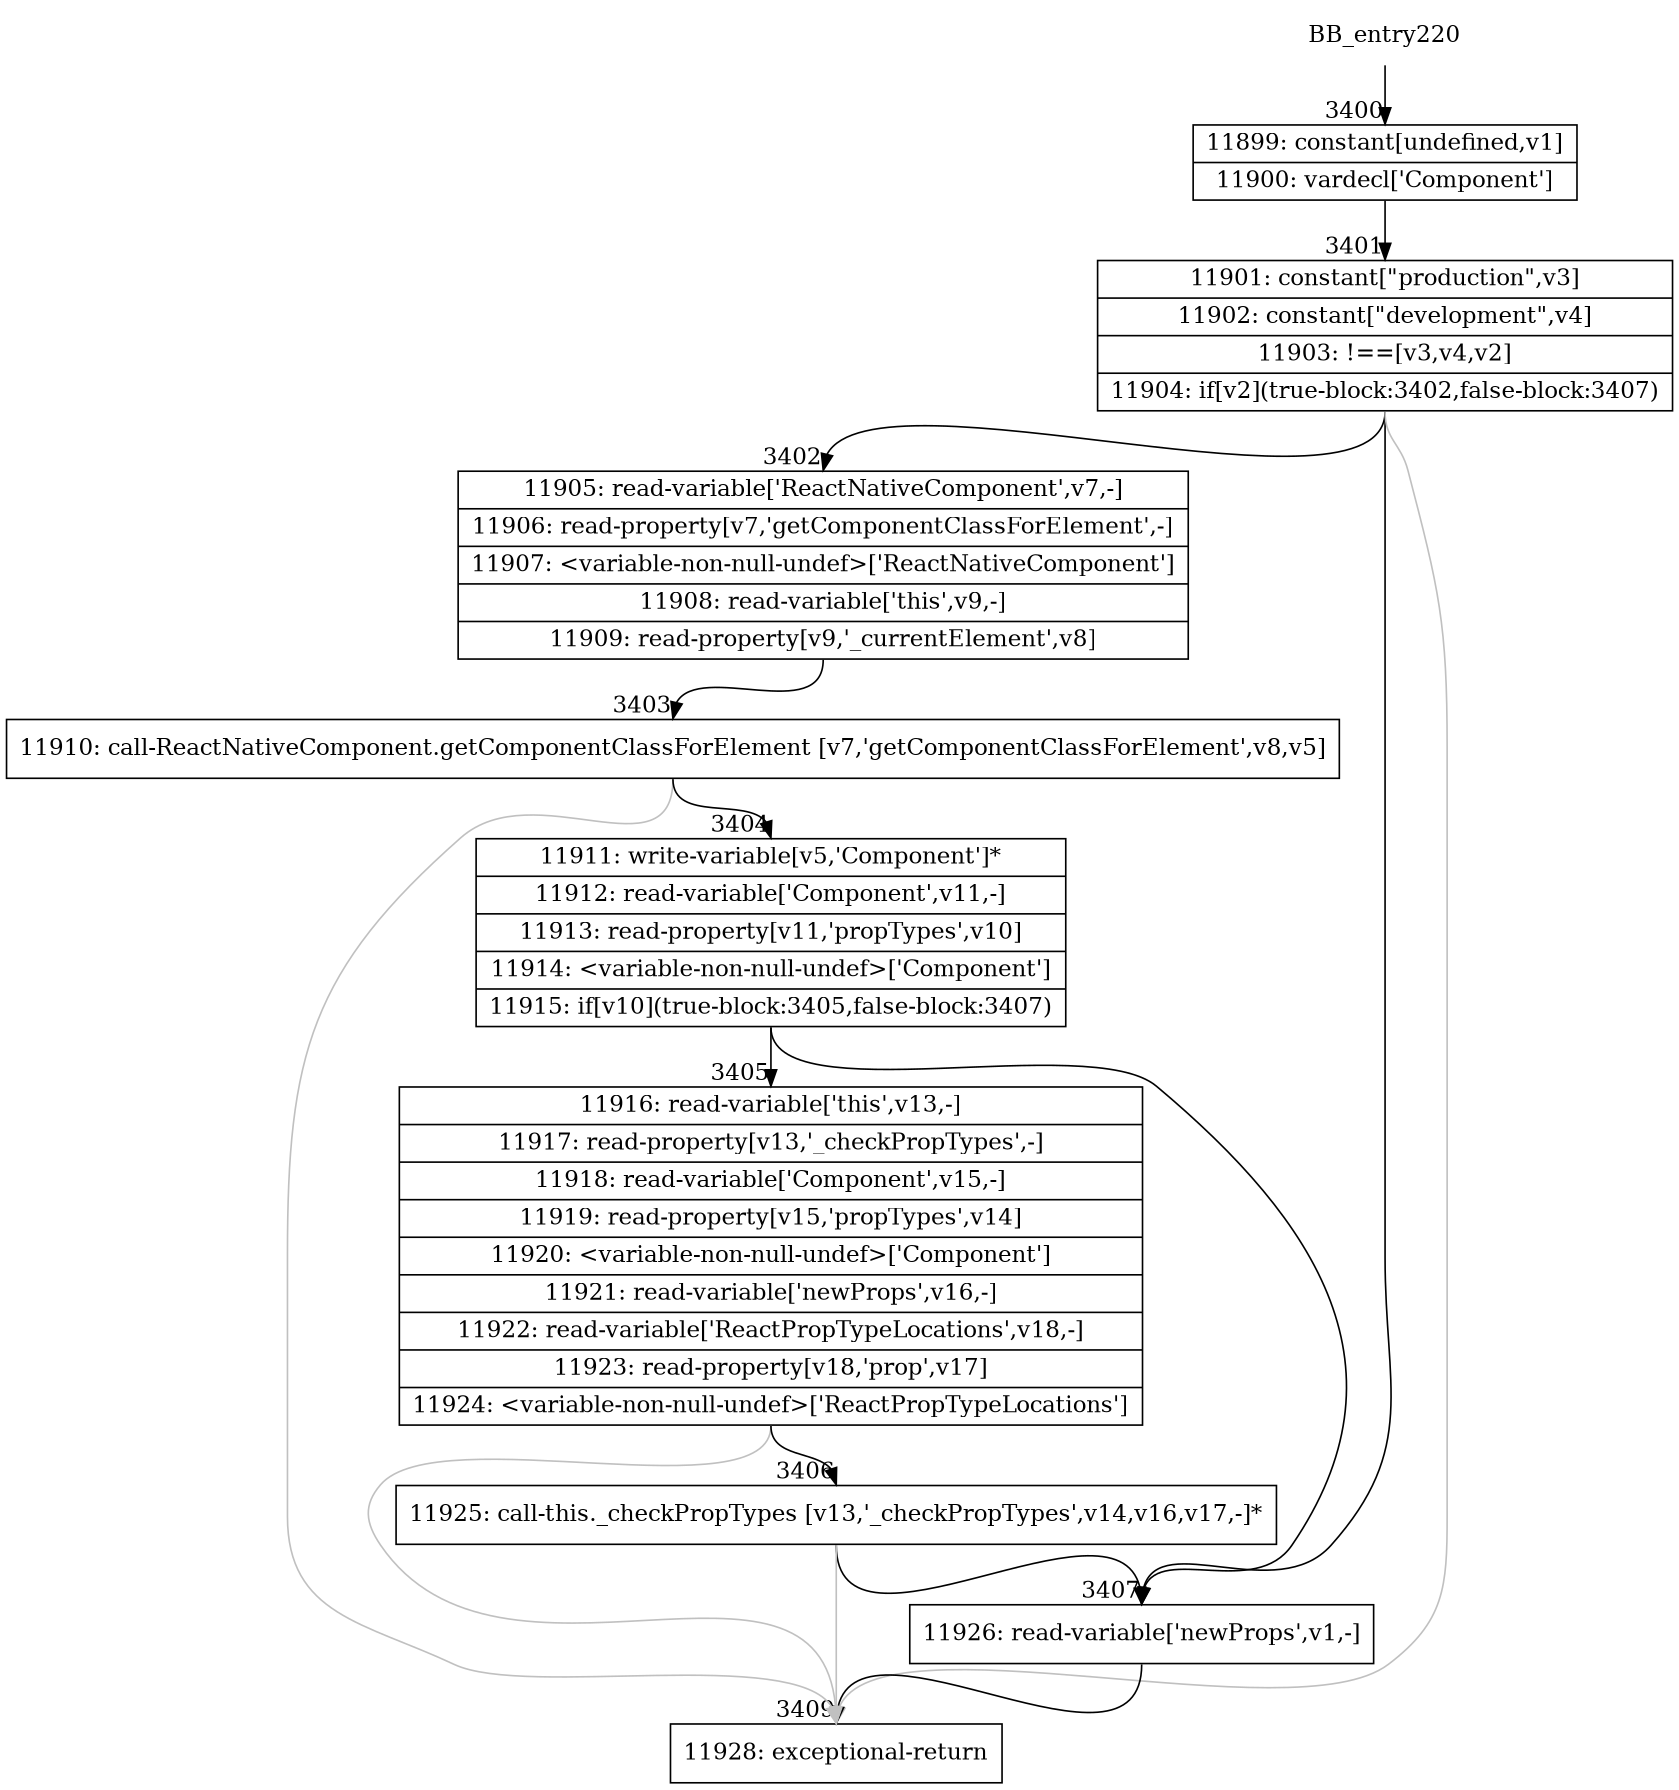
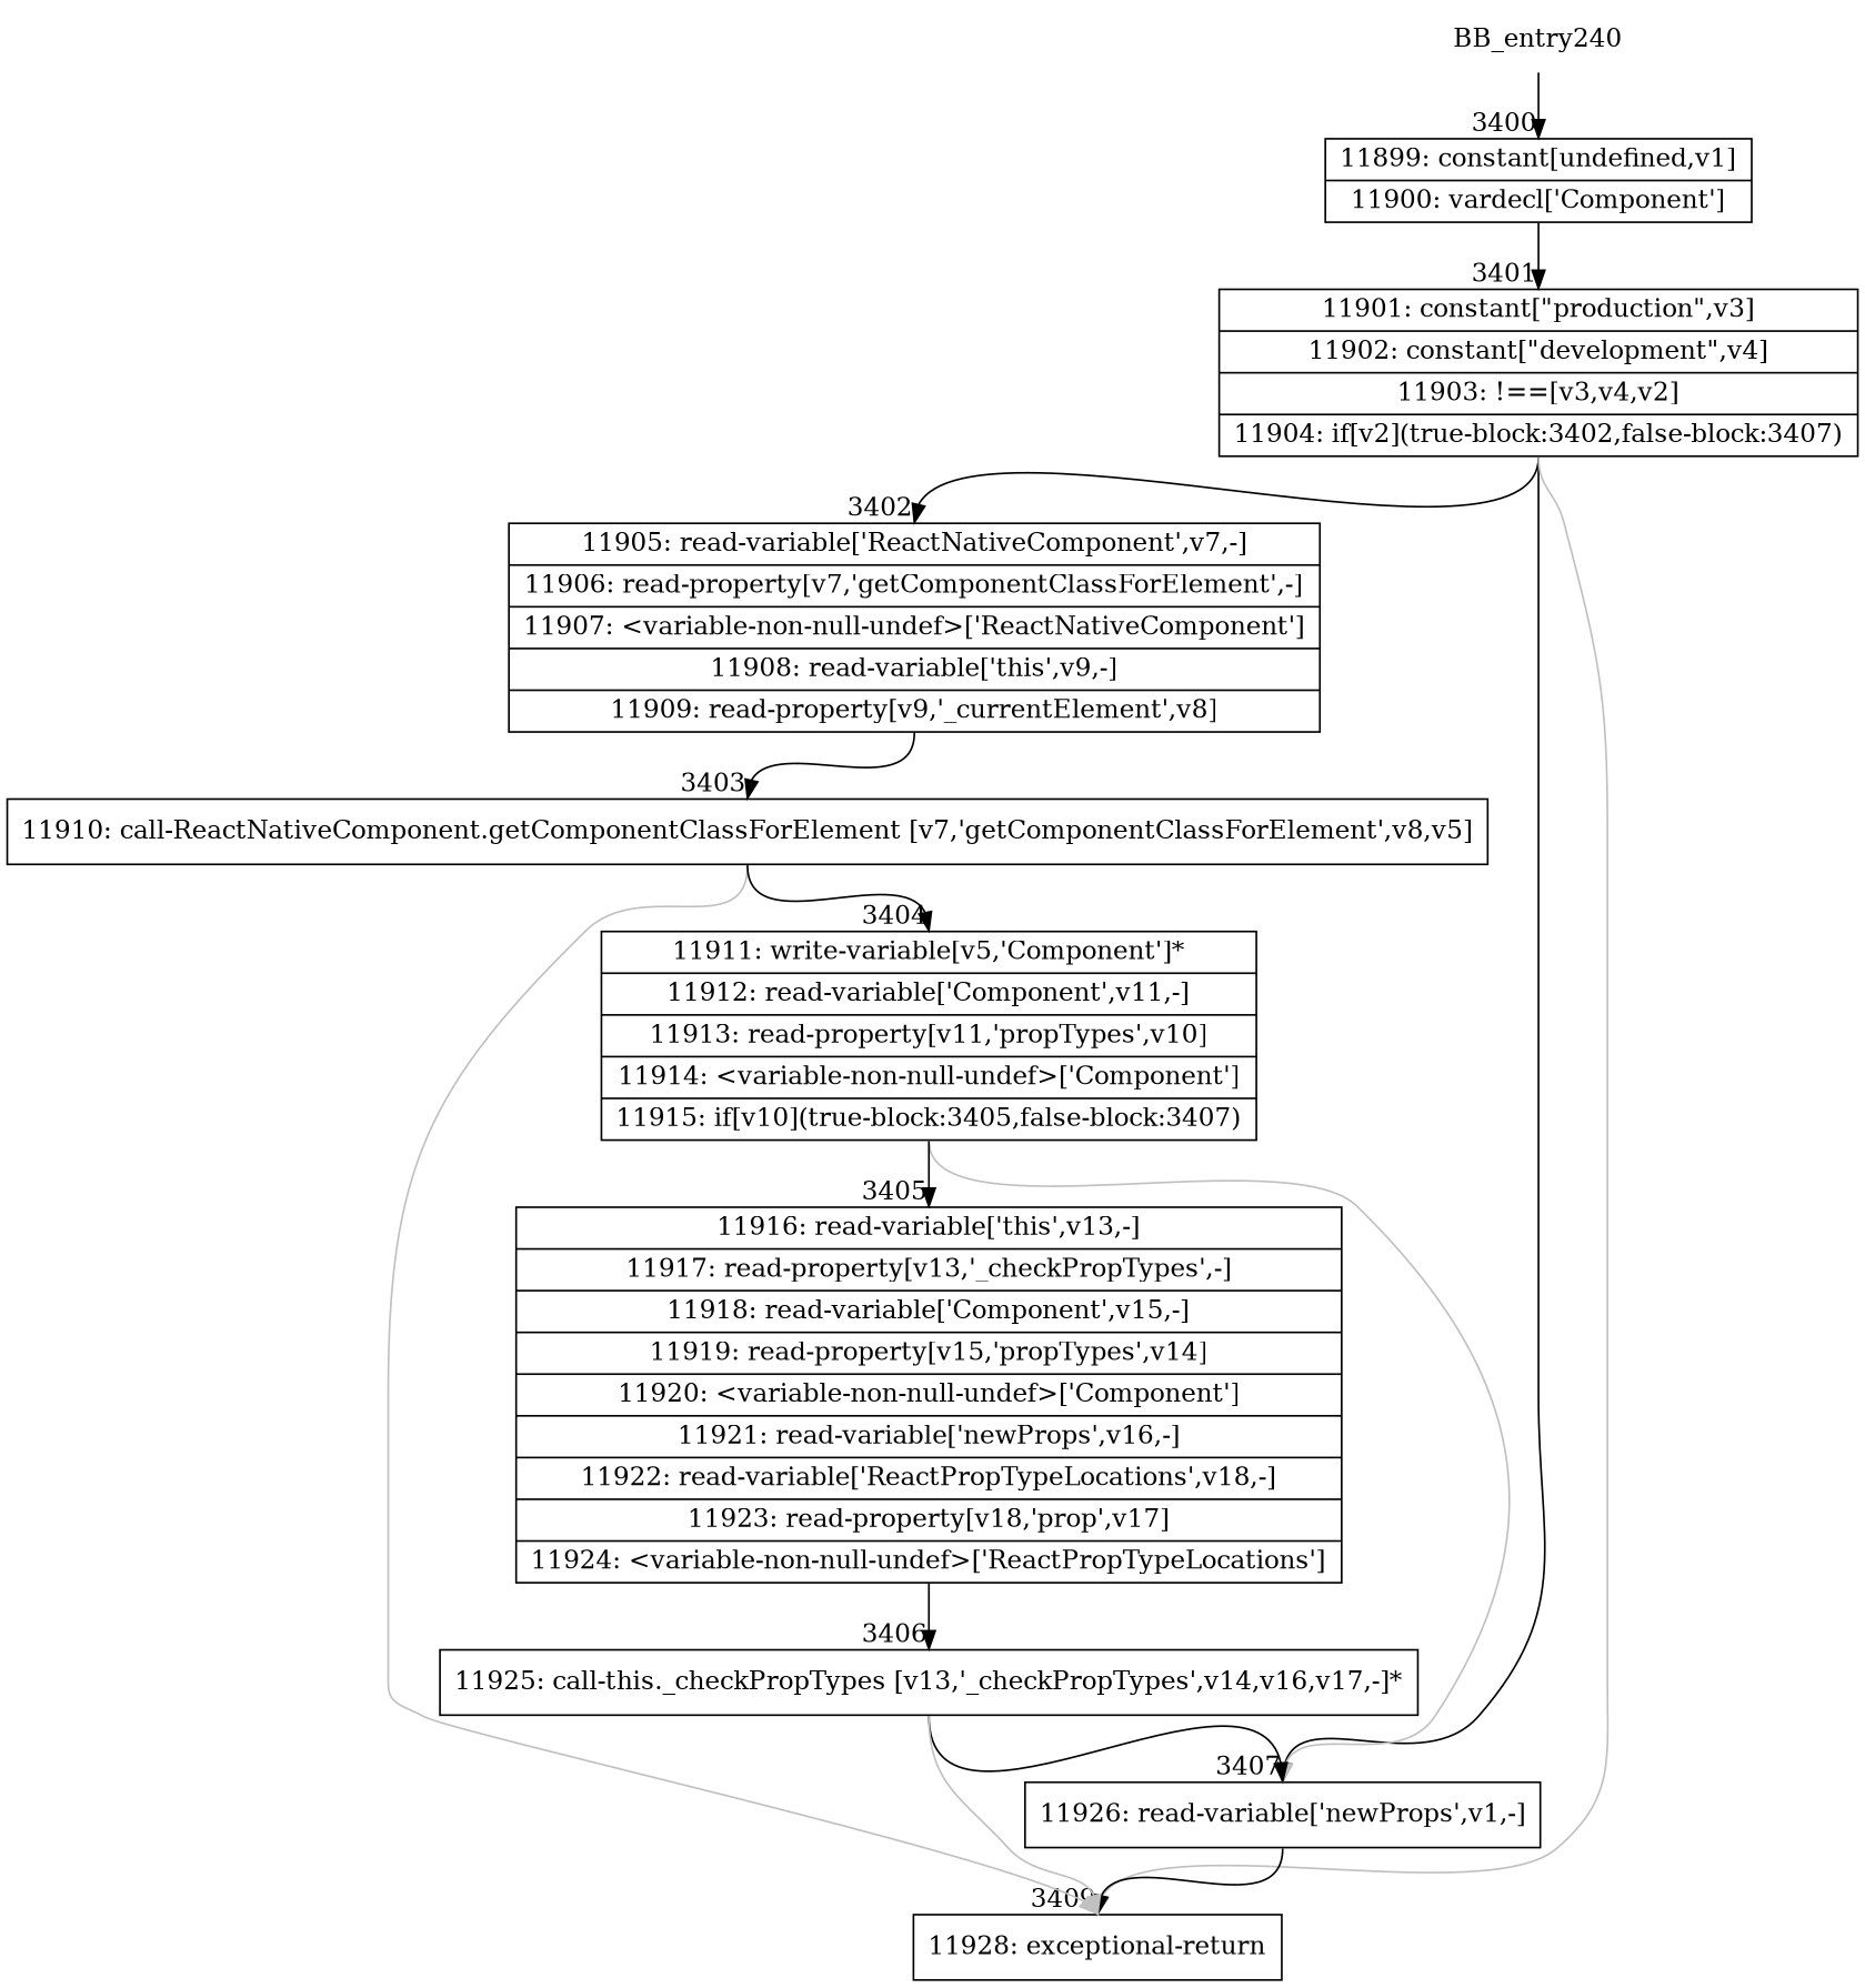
  digraph {
    rankdir=TD
    node [shape=record]
    edge [headport=n tailport=s]
-   BB_entry240 [shape=none label=BB_entry220]
+   BB_entry240 [shape=none]
    n2 [label="{11899: constant[undefined,v1]|11900: vardecl['Component']}"]
    n3 [label="{11901: constant[\"production\",v3]|11902: constant[\"development\",v4]|11903: !==[v3,v4,v2]|11904: if[v2](true-block:3402,false-block:3407)}"]
    n4 [label="{11905: read-variable['ReactNativeComponent',v7,-]|11906: read-property[v7,'getComponentClassForElement',-]|11907: \<variable-non-null-undef\>['ReactNativeComponent']|11908: read-variable['this',v9,-]|11909: read-property[v9,'_currentElement',v8]}"]
    n5 [label="{11926: read-variable['newProps',v1,-]}"]
    n6 [label="{11928: exceptional-return}"]
    n7 [label="{11910: call-ReactNativeComponent.getComponentClassForElement [v7,'getComponentClassForElement',v8,v5]}"]
    n8 [label="{11911: write-variable[v5,'Component']*|11912: read-variable['Component',v11,-]|11913: read-property[v11,'propTypes',v10]|11914: \<variable-non-null-undef\>['Component']|11915: if[v10](true-block:3405,false-block:3407)}"]
    n9 [label="{11916: read-variable['this',v13,-]|11917: read-property[v13,'_checkPropTypes',-]|11918: read-variable['Component',v15,-]|11919: read-property[v15,'propTypes',v14]|11920: \<variable-non-null-undef\>['Component']|11921: read-variable['newProps',v16,-]|11922: read-variable['ReactPropTypeLocations',v18,-]|11923: read-property[v18,'prop',v17]|11924: \<variable-non-null-undef\>['ReactPropTypeLocations']}"]
    n10 [label="{11925: call-this._checkPropTypes [v13,'_checkPropTypes',v14,v16,v17,-]*}"]
    BB_entry240 -> n2 [headlabel="    3400"]
    n2 -> n3 [headlabel="      3401"]
    n3 -> n4 [headlabel="      3402"]
    n3 -> n5 [headlabel="      3407"]
    n3 -> n6 [color=gray headlabel="      3409"]
    n4 -> n7 [headlabel="      3403"]
    n5 -> n6 [color=black]
    n7 -> n6 [color=gray]
    n7 -> n8 [headlabel="      3404"]
-   n8 -> n5
+   n8 -> n5 [color=gray]
    n8 -> n9 [headlabel="      3405"]
-   n9 -> n6 [color=gray]
    n9 -> n10 [headlabel="      3406"]
    n10 -> n5
    n10 -> n6 [color=gray]
  }
